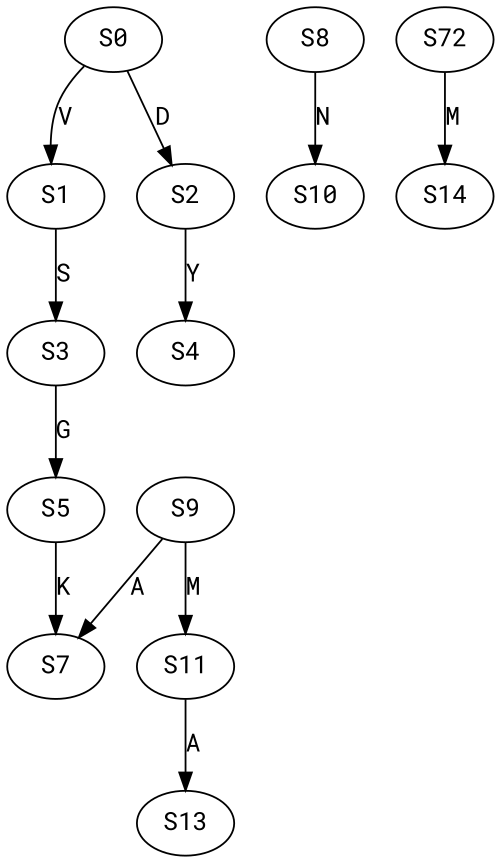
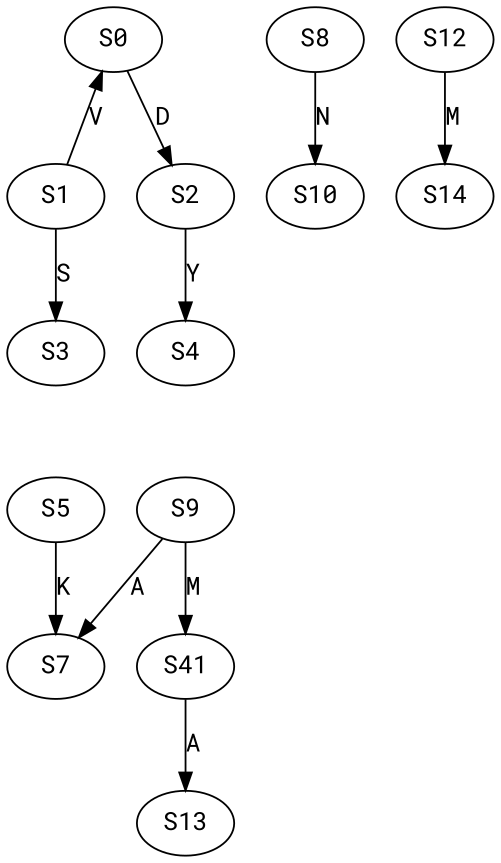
  strict digraph {
    fontname="Roboto Mono"
    node [fontname="Roboto Mono"]
    edge [fontname="Roboto Mono"]
    S0
    S1
    S2
    S3
    S4
    S5
    S7
    S8
    S10
    S9
-   S11
+   S11 [label=S41]
    S13
-   S12 [label=S72]
+   S12
    S14
-   S0 -> S1 [label=V]
+   S1 -> S0 [label=V]
    S0 -> S2 [label=D]
    S1 -> S3 [label=S]
    S2 -> S4 [label=Y]
-   S3 -> S5 [label=G]
    S5 -> S7 [label=K]
    S8 -> S10 [label=N]
    S9 -> S7 [label=A]
    S9 -> S11 [label=M]
    S11 -> S13 [label=A]
    S12 -> S14 [label=M]
  }
